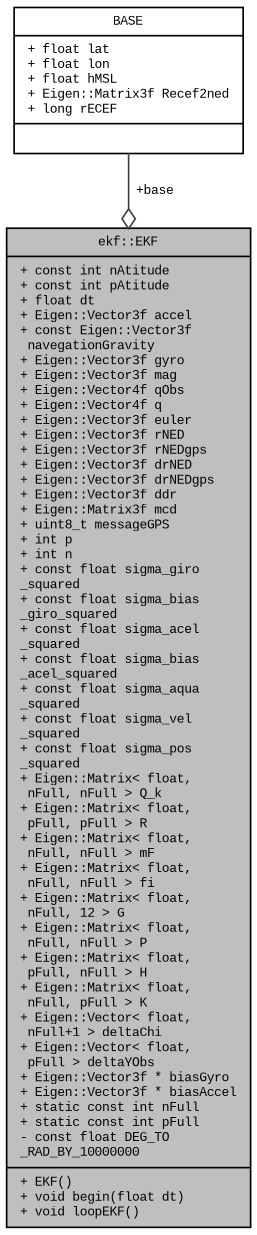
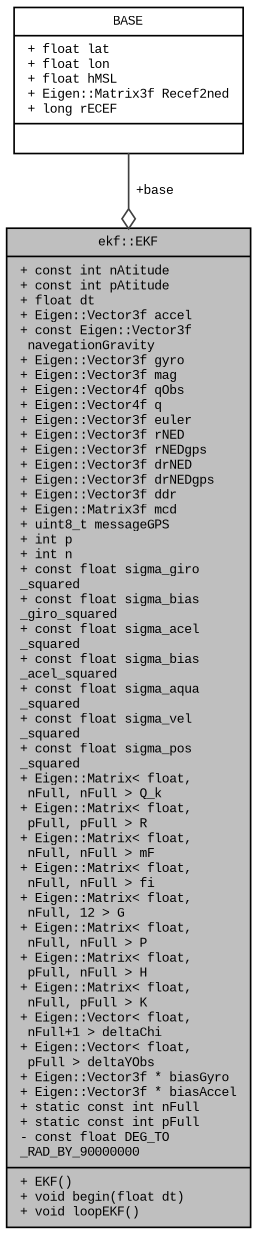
  digraph {
    fontname="Liberation Mono"
    node [color=black fontname="Liberation Mono" fontsize=8 shape=record]
-   n1 [fillcolor=grey75 fontcolor=black height=0.2 label="{ekf::EKF\n|+ const int nAtitude\l+ const int pAtitude\l+ float dt\l+ Eigen::Vector3f accel\l+ const Eigen::Vector3f\l navegationGravity\l+ Eigen::Vector3f gyro\l+ Eigen::Vector3f mag\l+ Eigen::Vector4f qObs\l+ Eigen::Vector4f q\l+ Eigen::Vector3f euler\l+ Eigen::Vector3f rNED\l+ Eigen::Vector3f rNEDgps\l+ Eigen::Vector3f drNED\l+ Eigen::Vector3f drNEDgps\l+ Eigen::Vector3f ddr\l+ Eigen::Matrix3f mcd\l+ uint8_t messageGPS\l+ int p\l+ int n\l+ const float sigma_giro\l_squared\l+ const float sigma_bias\l_giro_squared\l+ const float sigma_acel\l_squared\l+ const float sigma_bias\l_acel_squared\l+ const float sigma_aqua\l_squared\l+ const float sigma_vel\l_squared\l+ const float sigma_pos\l_squared\l+ Eigen::Matrix\< float,\l nFull, nFull \> Q_k\l+ Eigen::Matrix\< float,\l pFull, pFull \> R\l+ Eigen::Matrix\< float,\l nFull, nFull \> mF\l+ Eigen::Matrix\< float,\l nFull, nFull \> fi\l+ Eigen::Matrix\< float,\l nFull, 12 \> G\l+ Eigen::Matrix\< float,\l nFull, nFull \> P\l+ Eigen::Matrix\< float,\l pFull, nFull \> H\l+ Eigen::Matrix\< float,\l nFull, pFull \> K\l+ Eigen::Vector\< float,\l nFull+1 \> deltaChi\l+ Eigen::Vector\< float,\l pFull \> deltaYObs\l+ Eigen::Vector3f * biasGyro\l+ Eigen::Vector3f * biasAccel\l+ static const int nFull\l+ static const int pFull\l- const float DEG_TO\l_RAD_BY_10000000\l|+  EKF()\l+ void begin(float dt)\l+ void loopEKF()\l}" style=filled width=0.4]
+   n1 [fillcolor=grey75 fontcolor=black height=0.2 label="{ekf::EKF\n|+ const int nAtitude\l+ const int pAtitude\l+ float dt\l+ Eigen::Vector3f accel\l+ const Eigen::Vector3f\l navegationGravity\l+ Eigen::Vector3f gyro\l+ Eigen::Vector3f mag\l+ Eigen::Vector4f qObs\l+ Eigen::Vector4f q\l+ Eigen::Vector3f euler\l+ Eigen::Vector3f rNED\l+ Eigen::Vector3f rNEDgps\l+ Eigen::Vector3f drNED\l+ Eigen::Vector3f drNEDgps\l+ Eigen::Vector3f ddr\l+ Eigen::Matrix3f mcd\l+ uint8_t messageGPS\l+ int p\l+ int n\l+ const float sigma_giro\l_squared\l+ const float sigma_bias\l_giro_squared\l+ const float sigma_acel\l_squared\l+ const float sigma_bias\l_acel_squared\l+ const float sigma_aqua\l_squared\l+ const float sigma_vel\l_squared\l+ const float sigma_pos\l_squared\l+ Eigen::Matrix\< float,\l nFull, nFull \> Q_k\l+ Eigen::Matrix\< float,\l pFull, pFull \> R\l+ Eigen::Matrix\< float,\l nFull, nFull \> mF\l+ Eigen::Matrix\< float,\l nFull, nFull \> fi\l+ Eigen::Matrix\< float,\l nFull, 12 \> G\l+ Eigen::Matrix\< float,\l nFull, nFull \> P\l+ Eigen::Matrix\< float,\l pFull, nFull \> H\l+ Eigen::Matrix\< float,\l nFull, pFull \> K\l+ Eigen::Vector\< float,\l nFull+1 \> deltaChi\l+ Eigen::Vector\< float,\l pFull \> deltaYObs\l+ Eigen::Vector3f * biasGyro\l+ Eigen::Vector3f * biasAccel\l+ static const int nFull\l+ static const int pFull\l- const float DEG_TO\l_RAD_BY_90000000\l|+  EKF()\l+ void begin(float dt)\l+ void loopEKF()\l}" style=filled width=0.4]
    n2 [height=0.2 label="{BASE\n|+ float lat\l+ float lon\l+ float hMSL\l+ Eigen::Matrix3f Recef2ned\l+ long rECEF\l|}" width=0.4]
    n2 -> n1 [arrowhead=odiamond color=grey25 fontname="Liberation Mono" fontsize=8 label=" +base" labelfontname=DejaVuSansMono labelfontsize=8 style=solid]
  }
